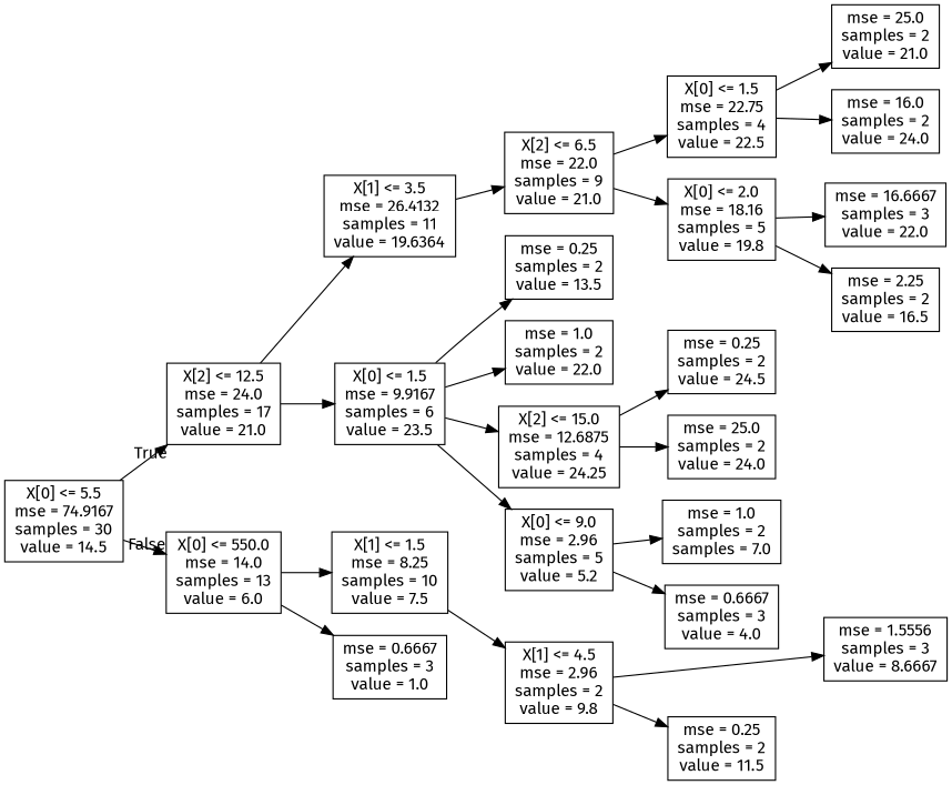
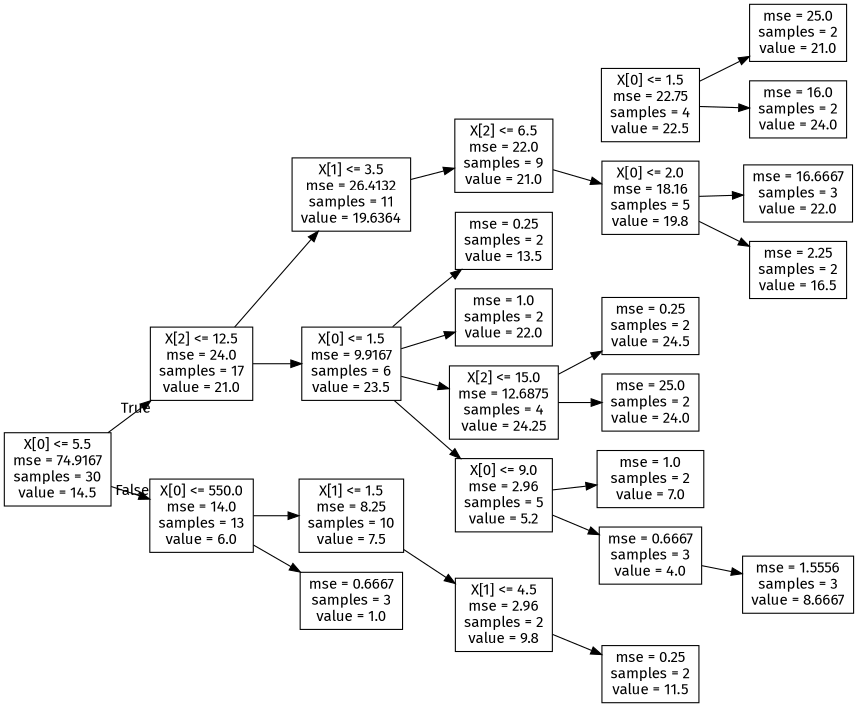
  digraph {
    fontname="Fira Sans"
    rankdir=LR
    node [fontname="Fira Sans" shape=box]
    edge [fontname="Fira Sans"]
    n1 [label="X[0] <= 5.5\nmse = 74.9167\nsamples = 30\nvalue = 14.5"]
    n2 [label="X[2] <= 12.5\nmse = 24.0\nsamples = 17\nvalue = 21.0"]
    n3 [label="X[0] <= 550.0\nmse = 14.0\nsamples = 13\nvalue = 6.0"]
    n4 [label="X[1] <= 3.5\nmse = 26.4132\nsamples = 11\nvalue = 19.6364"]
    n5 [label="X[0] <= 1.5\nmse = 9.9167\nsamples = 6\nvalue = 23.5"]
    n6 [label="X[1] <= 1.5\nmse = 8.25\nsamples = 10\nvalue = 7.5"]
    n7 [label="mse = 0.6667\nsamples = 3\nvalue = 1.0"]
    n8 [label="X[2] <= 6.5\nmse = 22.0\nsamples = 9\nvalue = 21.0"]
    n9 [label="mse = 0.25\nsamples = 2\nvalue = 13.5"]
    n10 [label="mse = 1.0\nsamples = 2\nvalue = 22.0"]
    n11 [label="X[2] <= 15.0\nmse = 12.6875\nsamples = 4\nvalue = 24.25"]
    n12 [label="X[0] <= 9.0\nmse = 2.96\nsamples = 5\nvalue = 5.2"]
    n13 [label="X[0] <= 1.5\nmse = 22.75\nsamples = 4\nvalue = 22.5"]
    n14 [label="X[0] <= 2.0\nmse = 18.16\nsamples = 5\nvalue = 19.8"]
    n15 [label="mse = 25.0\nsamples = 2\nvalue = 21.0"]
    n16 [label="mse = 16.0\nsamples = 2\nvalue = 24.0"]
    n17 [label="mse = 16.6667\nsamples = 3\nvalue = 22.0"]
    n18 [label="mse = 2.25\nsamples = 2\nvalue = 16.5"]
    n19 [label="mse = 0.25\nsamples = 2\nvalue = 24.5"]
    n20 [label="mse = 25.0\nsamples = 2\nvalue = 24.0"]
    n21 [label="X[1] <= 4.5\nmse = 2.96\nsamples = 2\nvalue = 9.8"]
-   n22 [label="mse = 1.0\nsamples = 2\nsamples = 7.0"]
+   n22 [label="mse = 1.0\nsamples = 2\nvalue = 7.0"]
    n23 [label="mse = 0.6667\nsamples = 3\nvalue = 4.0"]
    n24 [label="mse = 1.5556\nsamples = 3\nvalue = 8.6667"]
    n25 [label="mse = 0.25\nsamples = 2\nvalue = 11.5"]
    n1 -> n2 [headlabel=True labelangle=45 labeldistance=2.5]
    n1 -> n3 [headlabel=False labelangle=-45 labeldistance=2.5]
    n2 -> n4
    n2 -> n5
    n3 -> n6
    n3 -> n7
    n4 -> n8
    n5 -> n9
    n5 -> n10
    n5 -> n11
    n5 -> n12
    n6 -> n21
-   n8 -> n13
    n8 -> n14
    n11 -> n19
    n11 -> n20
    n12 -> n22
    n12 -> n23
    n13 -> n15
    n13 -> n16
    n14 -> n17
    n14 -> n18
-   n21 -> n24
+   n23 -> n24
    n21 -> n25
  }
